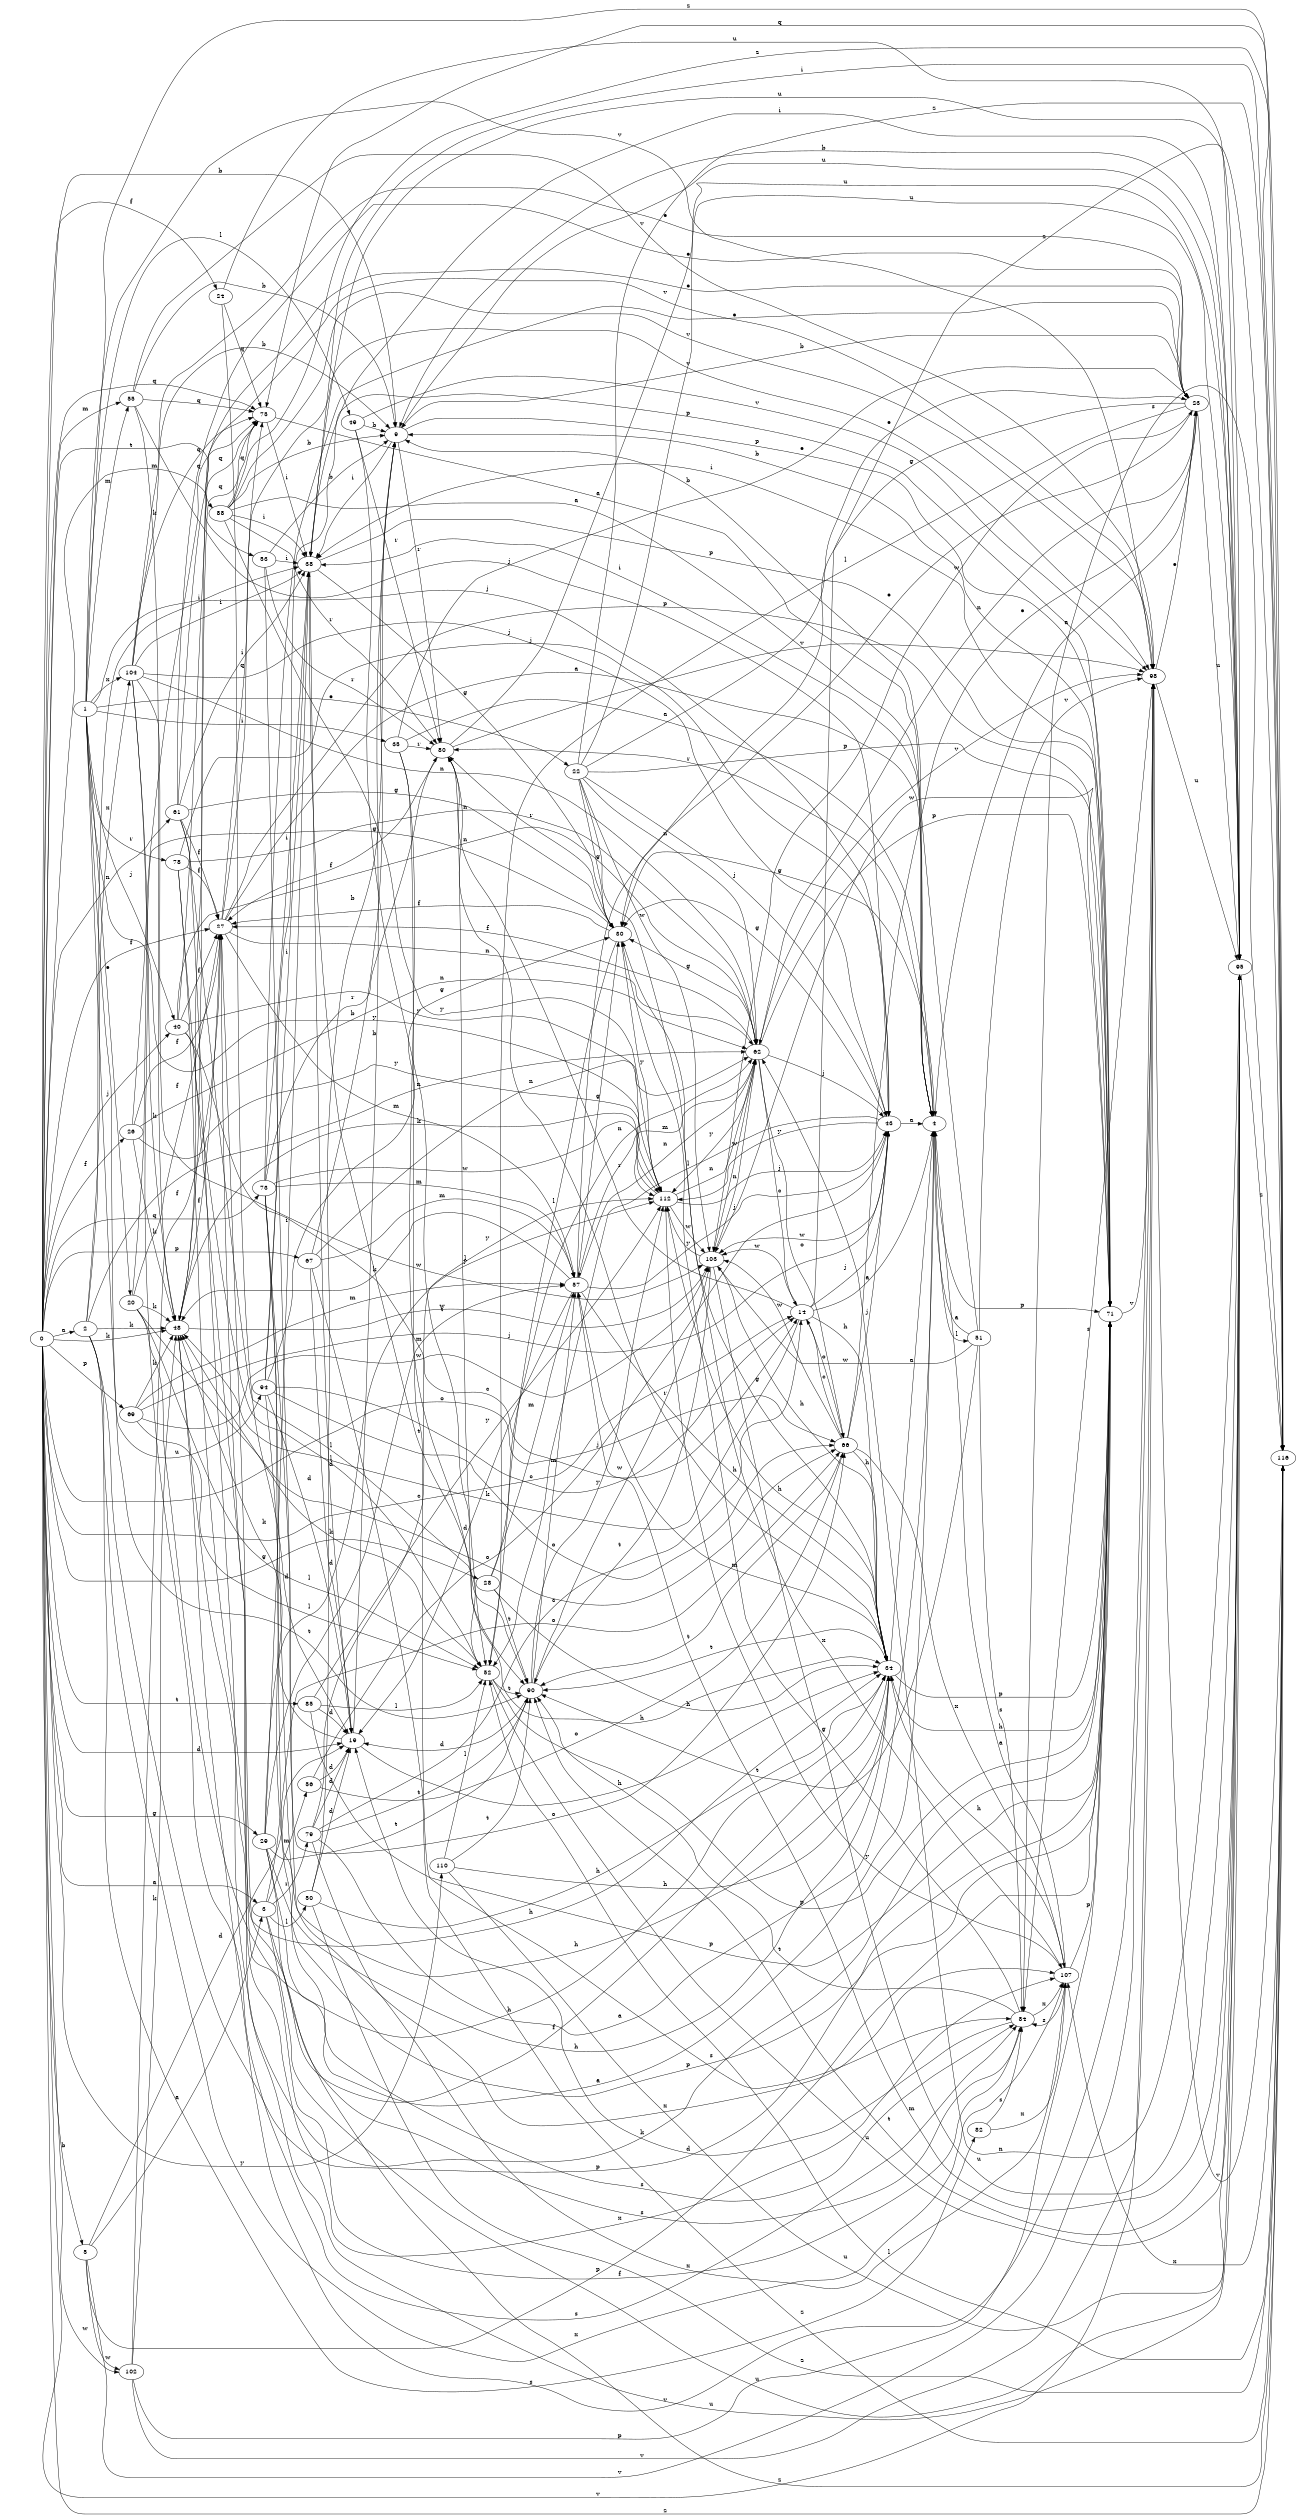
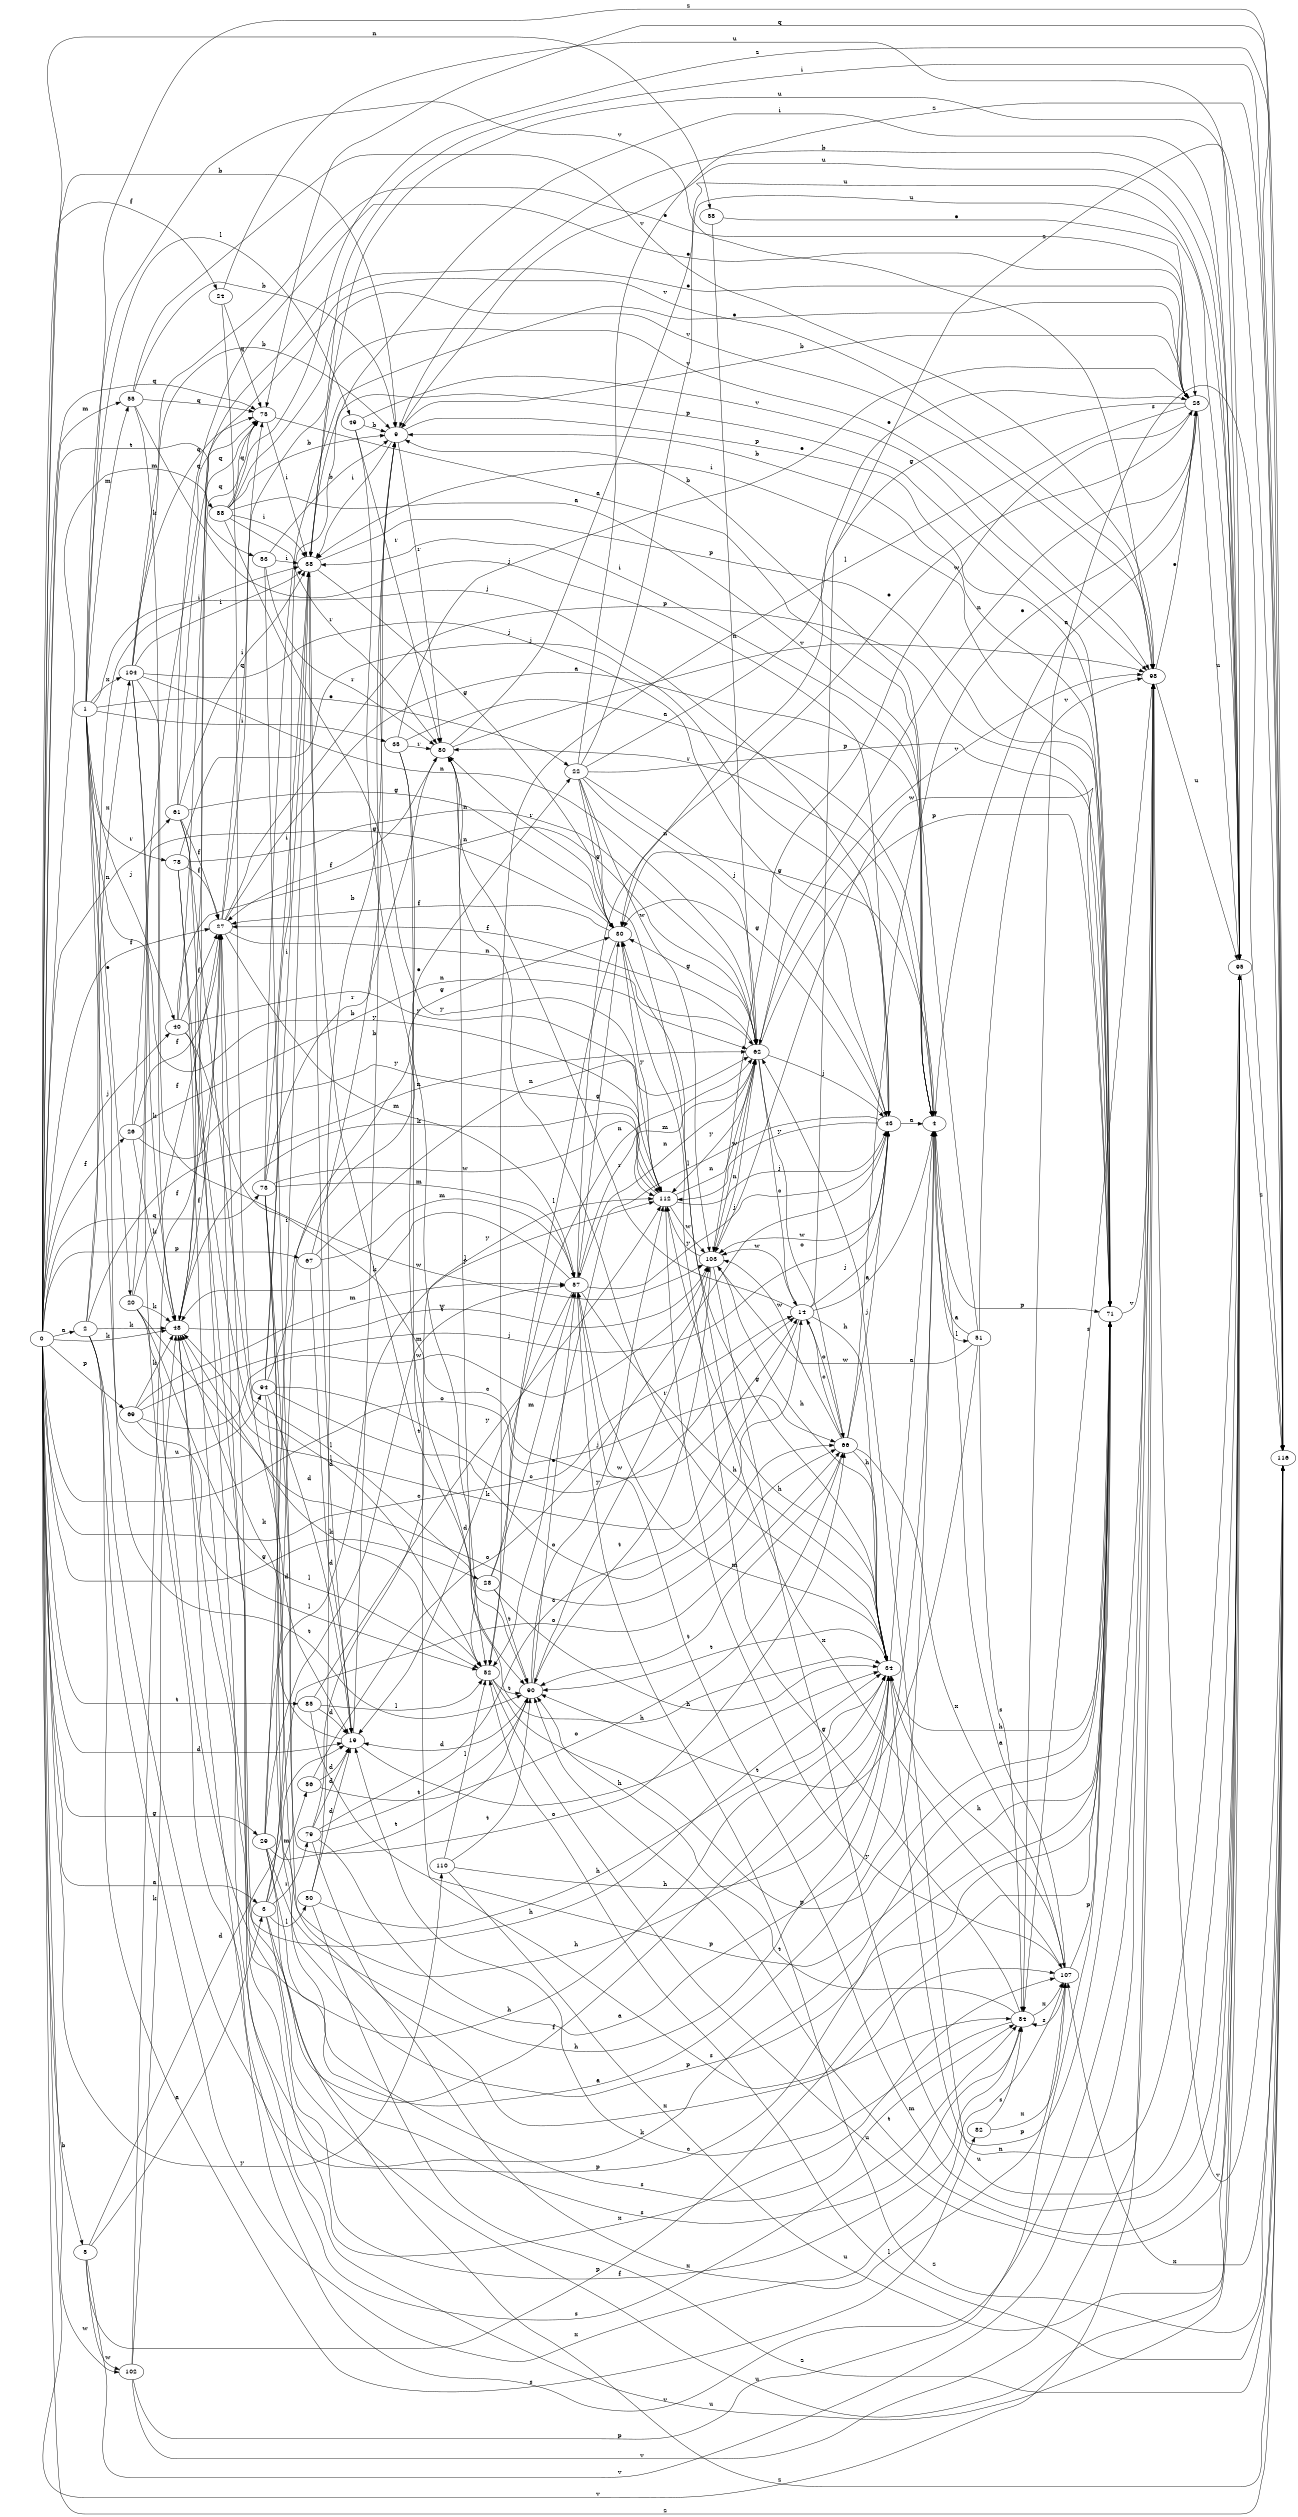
  strict digraph {
    rankdir=LR
    0
    2
    3
    5
    9
    14
    19
    24
    26
    27
    28
    29
    40
    48
    53
    55
+   58
    61
    66
    67
    69
    73
    75
    85
    88
    98
    102
    110
    116
    104
    38
    62
    71
    82
    107
    22
    50
    56
    79
    84
    95
    80
    43
    4
    34
    103
    112
    57
    90
    52
    23
    30
    1
    20
    35
    49
    78
    94
    51
    0 -> 2 [label=a]
    0 -> 3 [label=a]
    0 -> 5 [label=b]
    0 -> 9 [label=b]
    0 -> 14 [label=c]
    0 -> 19 [label=d]
    0 -> 24 [label=f]
    0 -> 26 [label=f]
    0 -> 27 [label=f]
    0 -> 28 [label=g]
    0 -> 29 [label=g]
    0 -> 40 [label=j]
    0 -> 48 [label=k]
    0 -> 53 [label=m]
    0 -> 55 [label=m]
+   0 -> 58 [label=n]
    0 -> 61 [label=n]
    0 -> 66 [label=o]
    0 -> 67 [label=p]
    0 -> 69 [label=p]
    0 -> 73 [label=q]
    0 -> 75 [label=q]
    0 -> 85 [label=t]
    0 -> 88 [label=t]
    0 -> 98 [label=v]
    0 -> 102 [label=w]
    0 -> 110 [label=y]
    0 -> 116 [label=z]
    2 -> 48 [label=k]
    2 -> 104 [label=x]
    2 -> 38 [label=i]
    2 -> 62 [label=n]
    2 -> 71 [label=p]
    2 -> 82 [label=s]
    2 -> 107 [label=x]
    3 -> 66 [label=o]
+   3 -> 22 [label=e]
    3 -> 50 [label=l]
    3 -> 56 [label=m]
    3 -> 79 [label=r]
    3 -> 84 [label=s]
    3 -> 95 [label=u]
    5 -> 3 [label=a]
    5 -> 19 [label=d]
    5 -> 98 [label=v]
    5 -> 102 [label=w]
    5 -> 71 [label=p]
    9 -> 38 [label=i]
    9 -> 71 [label=p]
    9 -> 95 [label=u]
    9 -> 80 [label=r]
    14 -> 48 [label=k]
    14 -> 66 [label=o]
    14 -> 116 [label=z]
    14 -> 80 [label=r]
    14 -> 43 [label=j]
    14 -> 4 [label=a]
    14 -> 34 [label=h]
    14 -> 103 [label=w]
    19 -> 9 [label=b]
    19 -> 48 [label=k]
    19 -> 34 [label=h]
    24 -> 19 [label=d]
    24 -> 75 [label=q]
    24 -> 95 [label=u]
    26 -> 27 [label=f]
    26 -> 48 [label=k]
    26 -> 75 [label=q]
    26 -> 62 [label=n]
    26 -> 112 [label=y]
    27 -> 75 [label=q]
    27 -> 98 [label=v]
    27 -> 62 [label=n]
    27 -> 71 [label=p]
    27 -> 4 [label=a]
    27 -> 57 [label=m]
    28 -> 62 [label=n]
    28 -> 34 [label=h]
    28 -> 57 [label=m]
    28 -> 90 [label=t]
    29 -> 116 [label=z]
    29 -> 38 [label=i]
    29 -> 4 [label=a]
    29 -> 34 [label=h]
    29 -> 112 [label=y]
    29 -> 57 [label=m]
    29 -> 90 [label=t]
    40 -> 14 [label=c]
    40 -> 27 [label=f]
    40 -> 98 [label=v]
    40 -> 62 [label=n]
    40 -> 112 [label=y]
    40 -> 52 [label=l]
    48 -> 27 [label=f]
    48 -> 75 [label=q]
    48 -> 98 [label=v]
    48 -> 103 [label=w]
    48 -> 23 [label=e]
    53 -> 9 [label=b]
    53 -> 38 [label=i]
    53 -> 107 [label=x]
    53 -> 80 [label=r]
    55 -> 9 [label=b]
    55 -> 48 [label=k]
    55 -> 75 [label=q]
    55 -> 98 [label=v]
    55 -> 43 [label=j]
+   58 -> 62 [label=n]
+   58 -> 23 [label=e]
    61 -> 27 [label=f]
    61 -> 75 [label=q]
    61 -> 38 [label=i]
    61 -> 95 [label=u]
    61 -> 52 [label=l]
    61 -> 23 [label=e]
    61 -> 30 [label=g]
    66 -> 14 [label=c]
    66 -> 107 [label=x]
    66 -> 43 [label=j]
    66 -> 34 [label=h]
    66 -> 103 [label=w]
    66 -> 90 [label=t]
    66 -> 23 [label=e]
    67 -> 9 [label=b]
    67 -> 19 [label=d]
    67 -> 62 [label=n]
    67 -> 57 [label=m]
    69 -> 48 [label=k]
    69 -> 43 [label=j]
    69 -> 103 [label=w]
    69 -> 57 [label=m]
    69 -> 52 [label=l]
    73 -> 66 [label=o]
    73 -> 38 [label=i]
    73 -> 71 [label=p]
    73 -> 80 [label=r]
    73 -> 34 [label=h]
    73 -> 112 [label=w]
    73 -> 57 [label=m]
    73 -> 23 [label=e]
    75 -> 38 [label=i]
    75 -> 4 [label=a]
    85 -> 19 [label=d]
    85 -> 71 [label=p]
    85 -> 112 [label=y]
    85 -> 52 [label=l]
    88 -> 9 [label=b]
    88 -> 75 [label=q]
    88 -> 98 [label=v]
    88 -> 116 [label=z]
    88 -> 38 [label=i]
    88 -> 80 [label=r]
    88 -> 4 [label=a]
    88 -> 112 [label=y]
    98 -> 84 [label=s]
    98 -> 95 [label=u]
    98 -> 23 [label=e]
    102 -> 27 [label=f]
    102 -> 48 [label=k]
    102 -> 98 [label=v]
    102 -> 71 [label=p]
    110 -> 95 [label=u]
    110 -> 34 [label=h]
    110 -> 90 [label=t]
    110 -> 52 [label=l]
    116 -> 75 [label=q]
    116 -> 98 [label=v]
    116 -> 38 [label=i]
    116 -> 107 [label=x]
    116 -> 84 [label=s]
    116 -> 52 [label=l]
    104 -> 9 [label=b]
    104 -> 48 [label=k]
    104 -> 75 [label=q]
    104 -> 38 [label=i]
    104 -> 62 [label=n]
    104 -> 84 [label=s]
    104 -> 43 [label=j]
    104 -> 103 [label=w]
    104 -> 23 [label=e]
    38 -> 19 [label=d]
    38 -> 71 [label=p]
    38 -> 95 [label=u]
    38 -> 90 [label=t]
    38 -> 30 [label=g]
    62 -> 14 [label=c]
    62 -> 27 [label=f]
    62 -> 66 [label=o]
    62 -> 98 [label=v]
    62 -> 71 [label=p]
    62 -> 43 [label=j]
    62 -> 103 [label=w]
    62 -> 112 [label=y]
    62 -> 57 [label=m]
    62 -> 30 [label=g]
    71 -> 9 [label=b]
    71 -> 48 [label=k]
    71 -> 98 [label=v]
    71 -> 38 [label=i]
    71 -> 34 [label=h]
    71 -> 103 [label=w]
    82 -> 107 [label=x]
    82 -> 84 [label=s]
    107 -> 71 [label=p]
    107 -> 84 [label=s]
    107 -> 4 [label=a]
    107 -> 34 [label=h]
    107 -> 112 [label=y]
    22 -> 116 [label=z]
    22 -> 62 [label=n]
    22 -> 71 [label=p]
    22 -> 107 [label=x]
    22 -> 95 [label=u]
    22 -> 43 [label=j]
    22 -> 103 [label=w]
    22 -> 23 [label=e]
    22 -> 30 [label=g]
    50 -> 9 [label=b]
    50 -> 19 [label=d]
    50 -> 116 [label=z]
    50 -> 34 [label=h]
    56 -> 19 [label=d]
    56 -> 66 [label=o]
    56 -> 43 [label=j]
    79 -> 14 [label=c]
    79 -> 19 [label=d]
    79 -> 107 [label=x]
    79 -> 4 [label=a]
    79 -> 112 [label=y]
    79 -> 90 [label=t]
-   84 -> 19 [label=d]
+   84 -> 19 [label=c]
    84 -> 27 [label=f]
    84 -> 107 [label=x]
    84 -> 90 [label=t]
    84 -> 30 [label=g]
    95 -> 9 [label=b]
    95 -> 116 [label=z]
    95 -> 38 [label=i]
    95 -> 62 [label=n]
    95 -> 57 [label=m]
    95 -> 90 [label=t]
    80 -> 27 [label=f]
    80 -> 98 [label=v]
    80 -> 95 [label=u]
    80 -> 52 [label=l]
    43 -> 4 [label=a]
    43 -> 103 [label=w]
    43 -> 112 [label=y]
    43 -> 52 [label=l]
    43 -> 30 [label=g]
    4 -> 38 [label=i]
    4 -> 71 [label=p]
    4 -> 80 [label=r]
    4 -> 30 [label=g]
    4 -> 51 [label=l]
    34 -> 27 [label=f]
-   34 -> 71 [label=p]
+   34 -> 98 [label=p]
    34 -> 80 [label=r]
    34 -> 4 [label=a]
    34 -> 57 [label=m]
    34 -> 90 [label=t]
    34 -> 30 [label=g]
    103 -> 62 [label=n]
    103 -> 95 [label=u]
    103 -> 34 [label=h]
    103 -> 112 [label=y]
    103 -> 90 [label=t]
    112 -> 48 [label=k]
    112 -> 62 [label=n]
    112 -> 43 [label=j]
    112 -> 34 [label=h]
    112 -> 103 [label=w]
    57 -> 19 [label=d]
    57 -> 48 [label=k]
-   67 -> 116 [label=z]
+   57 -> 116 [label=z]
    57 -> 62 [label=n]
    57 -> 43 [label=j]
    57 -> 34 [label=h]
    57 -> 23 [label=e]
    57 -> 30 [label=g]
    90 -> 19 [label=d]
    90 -> 103 [label=w]
    90 -> 112 [label=y]
-   90 -> 57 [label=m]
+   90 -> 57 [label=e]
    52 -> 48 [label=k]
    52 -> 71 [label=p]
    52 -> 95 [label=u]
    52 -> 90 [label=t]
    23 -> 9 [label=b]
    23 -> 62 [label=n]
    23 -> 95 [label=u]
    23 -> 4 [label=a]
    23 -> 103 [label=w]
    23 -> 52 [label=l]
    23 -> 30 [label=g]
    30 -> 27 [label=f]
    30 -> 80 [label=r]
    30 -> 112 [label=y]
    30 -> 52 [label=l]
    1 -> 40 [label=j]
    1 -> 55 [label=m]
    1 -> 98 [label=v]
    1 -> 116 [label=z]
    1 -> 104 [label=x]
    1 -> 22 [label=e]
    1 -> 43 [label=j]
    1 -> 112 [label=y]
    1 -> 90 [label=t]
    1 -> 20 [label=e]
    1 -> 35 [label=i]
    1 -> 49 [label=l]
    1 -> 78 [label=r]
    1 -> 94 [label=u]
    20 -> 27 [label=f]
    20 -> 48 [label=k]
    20 -> 66 [label=o]
    20 -> 34 [label=h]
    20 -> 52 [label=l]
    20 -> 30 [label=g]
    35 -> 84 [label=s]
    35 -> 80 [label=r]
    35 -> 4 [label=a]
    35 -> 34 [label=h]
    35 -> 23 [label=e]
    49 -> 9 [label=b]
    49 -> 98 [label=v]
    49 -> 80 [label=r]
    49 -> 90 [label=t]
    78 -> 27 [label=f]
    78 -> 62 [label=n]
    78 -> 107 [label=x]
    78 -> 43 [label=j]
    78 -> 34 [label=h]
    94 -> 14 [label=c]
    94 -> 19 [label=d]
    94 -> 66 [label=o]
    94 -> 38 [label=i]
    94 -> 71 [label=p]
    94 -> 84 [label=s]
    94 -> 30 [label=g]
    51 -> 9 [label=b]
    51 -> 98 [label=v]
    51 -> 84 [label=s]
    51 -> 4 [label=a]
    51 -> 103 [label=w]
    51 -> 90 [label=t]
  }
